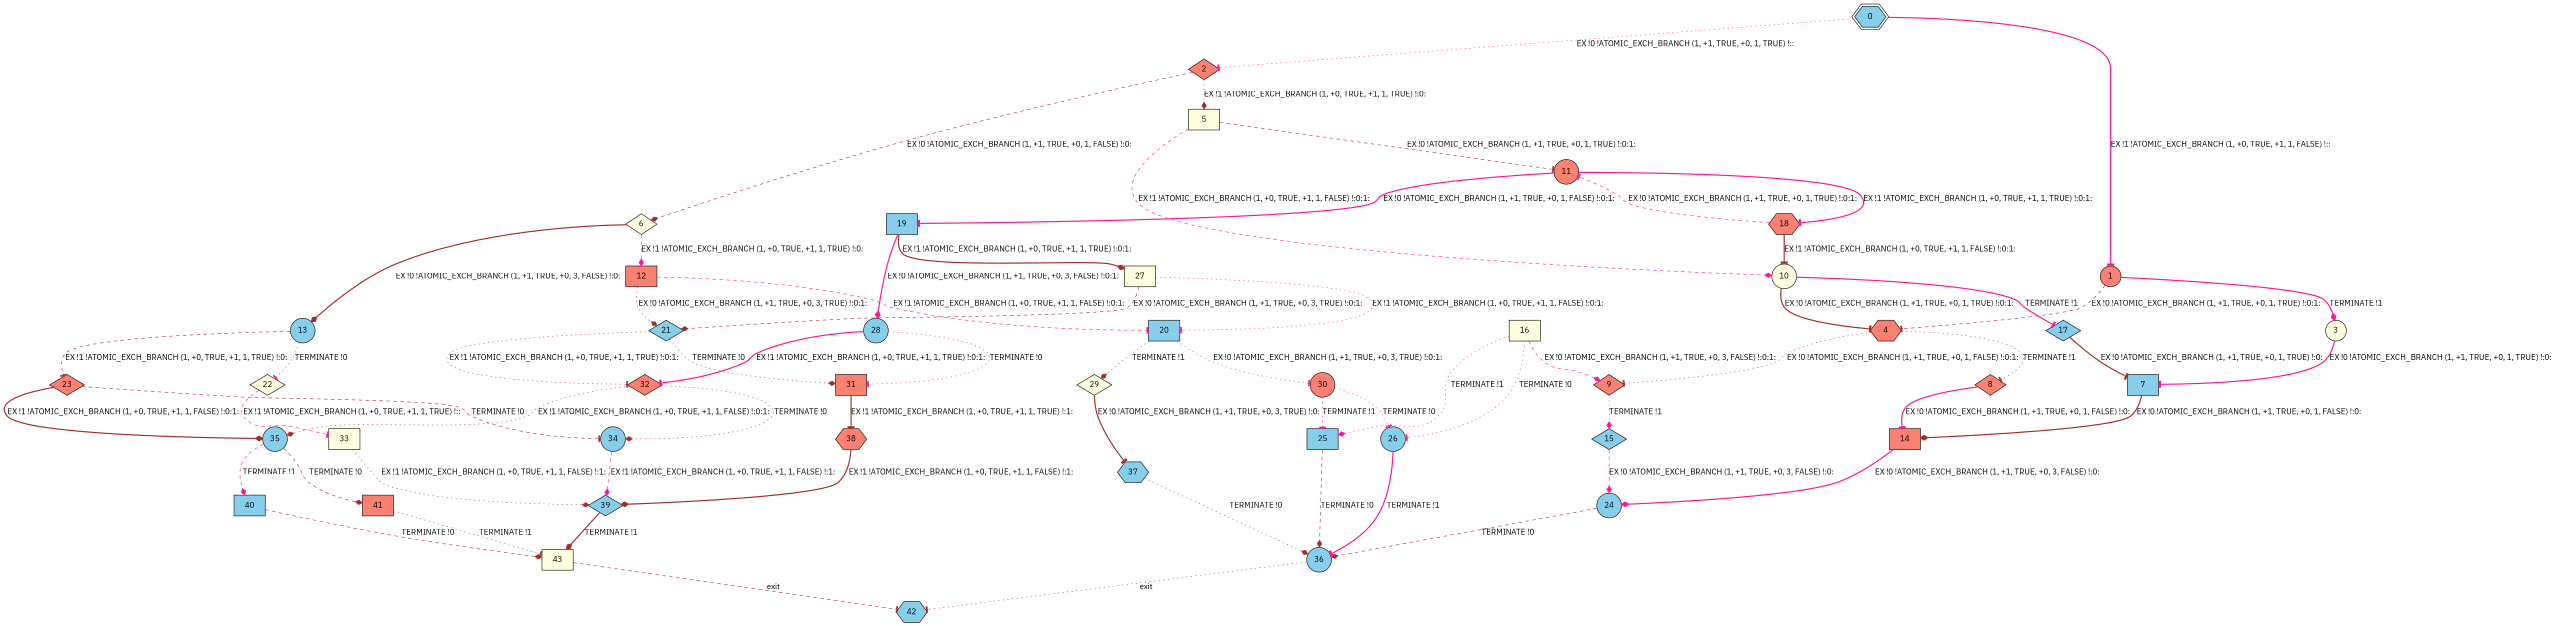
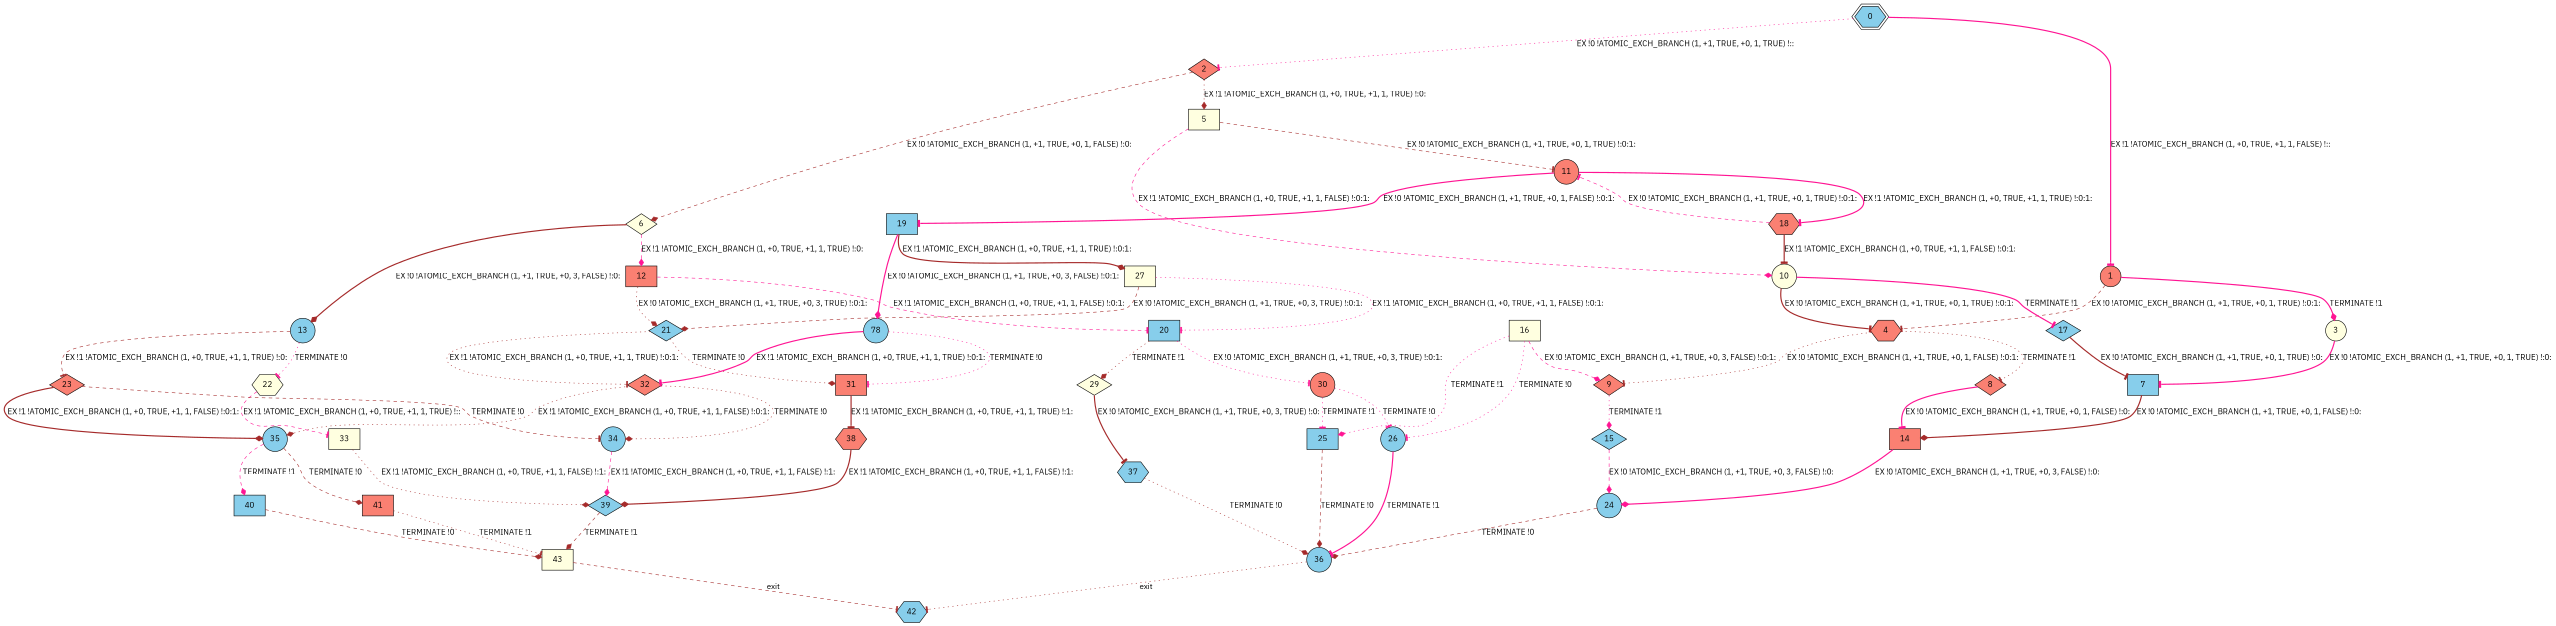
  digraph {
    fontname="IBM Plex Sans"
    node [fillcolor=skyblue fontname="IBM Plex Sans" shape=box style=filled]
    edge [arrowhead=tee color=brown fontname="IBM Plex Sans" style=dotted]
    0 [peripheries=2 shape=hexagon]
    1 [fillcolor=salmon shape=circle]
    2 [fillcolor=salmon shape=diamond]
    3 [fillcolor=lightyellow shape=circle]
    4 [fillcolor=salmon shape=hexagon]
    5 [fillcolor=lightyellow]
    6 [fillcolor=lightyellow shape=diamond]
    7
    8 [fillcolor=salmon shape=diamond]
    9 [fillcolor=salmon shape=diamond]
    10 [fillcolor=lightyellow shape=circle]
    11 [fillcolor=salmon shape=circle]
    12 [fillcolor=salmon]
    13 [shape=circle]
    14 [fillcolor=salmon]
    15 [shape=diamond]
    17 [shape=diamond]
    18 [fillcolor=salmon shape=hexagon]
    19
    20
    21 [shape=diamond]
-   22 [fillcolor=lightyellow shape=diamond]
+   22 [fillcolor=lightyellow shape=hexagon]
    23 [fillcolor=salmon shape=diamond]
    24 [shape=circle]
    16 [fillcolor=lightyellow]
    25
    26 [shape=circle]
    27 [fillcolor=lightyellow]
-   28 [shape=circle]
+   28 [shape=circle label=78]
    29 [fillcolor=lightyellow shape=diamond]
    30 [fillcolor=salmon shape=circle]
    31 [fillcolor=salmon]
    32 [fillcolor=salmon shape=diamond]
    33 [fillcolor=lightyellow]
    34 [shape=circle]
    35 [shape=circle]
    36 [shape=circle]
    37 [shape=hexagon]
    38 [fillcolor=salmon shape=hexagon]
    39 [shape=diamond]
    40
    41 [fillcolor=salmon]
    42 [shape=hexagon]
    43 [fillcolor=lightyellow]
    0 -> 1 [color=deeppink label="EX !1 !ATOMIC_EXCH_BRANCH (1, +0, TRUE, +1, 1, FALSE) !::" style=bold]
    0 -> 2 [color=deeppink label="EX !0 !ATOMIC_EXCH_BRANCH (1, +1, TRUE, +0, 1, TRUE) !::"]
    1 -> 3 [arrowhead=diamond color=deeppink label="TERMINATE !1" style=bold]
    1 -> 4 [label="EX !0 !ATOMIC_EXCH_BRANCH (1, +1, TRUE, +0, 1, TRUE) !:0:1:" style=dashed]
    2 -> 5 [arrowhead=diamond label="EX !1 !ATOMIC_EXCH_BRANCH (1, +0, TRUE, +1, 1, TRUE) !:0:"]
    2 -> 6 [arrowhead=diamond label="EX !0 !ATOMIC_EXCH_BRANCH (1, +1, TRUE, +0, 1, FALSE) !:0:" style=dashed]
    3 -> 7 [color=deeppink label="EX !0 !ATOMIC_EXCH_BRANCH (1, +1, TRUE, +0, 1, TRUE) !:0:" style=bold]
    4 -> 8 [label="TERMINATE !1"]
    4 -> 9 [label="EX !0 !ATOMIC_EXCH_BRANCH (1, +1, TRUE, +0, 1, FALSE) !:0:1:"]
    5 -> 10 [arrowhead=diamond color=deeppink label="EX !1 !ATOMIC_EXCH_BRANCH (1, +0, TRUE, +1, 1, FALSE) !:0:1:" style=dashed]
    5 -> 11 [label="EX !0 !ATOMIC_EXCH_BRANCH (1, +1, TRUE, +0, 1, TRUE) !:0:1:" style=dashed]
    6 -> 12 [arrowhead=diamond color=deeppink label="EX !1 !ATOMIC_EXCH_BRANCH (1, +0, TRUE, +1, 1, TRUE) !:0:" style=dashed]
    6 -> 13 [arrowhead=diamond label="EX !0 !ATOMIC_EXCH_BRANCH (1, +1, TRUE, +0, 3, FALSE) !:0:" style=bold]
    7 -> 14 [arrowhead=diamond label="EX !0 !ATOMIC_EXCH_BRANCH (1, +1, TRUE, +0, 1, FALSE) !:0:" style=bold]
    8 -> 14 [color=deeppink label="EX !0 !ATOMIC_EXCH_BRANCH (1, +1, TRUE, +0, 1, FALSE) !:0:" style=bold]
    9 -> 15 [arrowhead=diamond color=deeppink label="TERMINATE !1"]
    10 -> 4 [label="EX !0 !ATOMIC_EXCH_BRANCH (1, +1, TRUE, +0, 1, TRUE) !:0:1:" style=bold]
    10 -> 17 [color=deeppink label="TERMINATE !1" style=bold]
    11 -> 18 [color=deeppink label="EX !1 !ATOMIC_EXCH_BRANCH (1, +0, TRUE, +1, 1, TRUE) !:0:1:" style=bold]
    11 -> 19 [color=deeppink label="EX !0 !ATOMIC_EXCH_BRANCH (1, +1, TRUE, +0, 1, FALSE) !:0:1:" style=bold]
    12 -> 20 [color=deeppink label="EX !1 !ATOMIC_EXCH_BRANCH (1, +0, TRUE, +1, 1, FALSE) !:0:1:" style=dashed]
    12 -> 21 [arrowhead=diamond label="EX !0 !ATOMIC_EXCH_BRANCH (1, +1, TRUE, +0, 3, TRUE) !:0:1:"]
    13 -> 22 [color=deeppink label="TERMINATE !0"]
    13 -> 23 [label="EX !1 !ATOMIC_EXCH_BRANCH (1, +0, TRUE, +1, 1, TRUE) !:0:" style=dashed]
    14 -> 24 [arrowhead=diamond color=deeppink label="EX !0 !ATOMIC_EXCH_BRANCH (1, +1, TRUE, +0, 3, FALSE) !:0:" style=bold]
    15 -> 24 [arrowhead=diamond color=deeppink label="EX !0 !ATOMIC_EXCH_BRANCH (1, +1, TRUE, +0, 3, FALSE) !:0:" style=dashed]
    17 -> 7 [label="EX !0 !ATOMIC_EXCH_BRANCH (1, +1, TRUE, +0, 1, TRUE) !:0:" style=bold]
    18 -> 10 [label="EX !1 !ATOMIC_EXCH_BRANCH (1, +0, TRUE, +1, 1, FALSE) !:0:1:" style=bold]
    18 -> 11 [color=deeppink label="EX !0 !ATOMIC_EXCH_BRANCH (1, +1, TRUE, +0, 1, TRUE) !:0:1:" style=dashed]
    19 -> 27 [arrowhead=diamond label="EX !1 !ATOMIC_EXCH_BRANCH (1, +0, TRUE, +1, 1, TRUE) !:0:1:" style=bold]
    19 -> 28 [arrowhead=diamond color=deeppink label="EX !0 !ATOMIC_EXCH_BRANCH (1, +1, TRUE, +0, 3, FALSE) !:0:1:" style=bold]
    20 -> 29 [arrowhead=diamond label="TERMINATE !1"]
    20 -> 30 [color=deeppink label="EX !0 !ATOMIC_EXCH_BRANCH (1, +1, TRUE, +0, 3, TRUE) !:0:1:"]
    21 -> 31 [arrowhead=diamond label="TERMINATE !0"]
    21 -> 32 [label="EX !1 !ATOMIC_EXCH_BRANCH (1, +0, TRUE, +1, 1, TRUE) !:0:1:"]
    22 -> 33 [color=deeppink label="EX !1 !ATOMIC_EXCH_BRANCH (1, +0, TRUE, +1, 1, TRUE) !::" style=dashed]
    23 -> 34 [label="TERMINATE !0" style=dashed]
    23 -> 35 [arrowhead=diamond label="EX !1 !ATOMIC_EXCH_BRANCH (1, +0, TRUE, +1, 1, FALSE) !:0:1:" style=bold]
    24 -> 36 [arrowhead=diamond label="TERMINATE !0" style=dashed]
    16 -> 9 [arrowhead=diamond color=deeppink label="EX !0 !ATOMIC_EXCH_BRANCH (1, +1, TRUE, +0, 3, FALSE) !:0:1:" style=dashed]
    16 -> 25 [arrowhead=diamond color=deeppink label="TERMINATE !1"]
    16 -> 26 [color=deeppink label="TERMINATE !0"]
    25 -> 36 [arrowhead=diamond label="TERMINATE !0" style=dashed]
    26 -> 36 [color=deeppink label="TERMINATE !1" style=bold]
    27 -> 20 [color=deeppink label="EX !1 !ATOMIC_EXCH_BRANCH (1, +0, TRUE, +1, 1, FALSE) !:0:1:"]
    27 -> 21 [arrowhead=diamond label="EX !0 !ATOMIC_EXCH_BRANCH (1, +1, TRUE, +0, 3, TRUE) !:0:1:" style=dashed]
    28 -> 31 [color=deeppink label="TERMINATE !0"]
    28 -> 32 [color=deeppink label="EX !1 !ATOMIC_EXCH_BRANCH (1, +0, TRUE, +1, 1, TRUE) !:0:1:" style=bold]
    29 -> 37 [label="EX !0 !ATOMIC_EXCH_BRANCH (1, +1, TRUE, +0, 3, TRUE) !:0:" style=bold]
    30 -> 25 [color=deeppink label="TERMINATE !1"]
    30 -> 26 [color=deeppink label="TERMINATE !0"]
    31 -> 38 [label="EX !1 !ATOMIC_EXCH_BRANCH (1, +0, TRUE, +1, 1, TRUE) !:1:" style=bold]
    32 -> 34 [arrowhead=diamond label="TERMINATE !0"]
    32 -> 35 [arrowhead=diamond label="EX !1 !ATOMIC_EXCH_BRANCH (1, +0, TRUE, +1, 1, FALSE) !:0:1:"]
    33 -> 39 [arrowhead=diamond label="EX !1 !ATOMIC_EXCH_BRANCH (1, +0, TRUE, +1, 1, FALSE) !:1:"]
    34 -> 39 [arrowhead=diamond color=deeppink label="EX !1 !ATOMIC_EXCH_BRANCH (1, +0, TRUE, +1, 1, FALSE) !:1:" style=dashed]
    35 -> 40 [arrowhead=diamond color=deeppink label="TERMINATE !1" style=dashed]
    35 -> 41 [arrowhead=diamond label="TERMINATE !0" style=dashed]
    36 -> 42 [label=exit]
    37 -> 36 [arrowhead=diamond label="TERMINATE !0"]
    38 -> 39 [arrowhead=diamond label="EX !1 !ATOMIC_EXCH_BRANCH (1, +0, TRUE, +1, 1, FALSE) !:1:" style=bold]
-   39 -> 43 [arrowhead=diamond label="TERMINATE !1" style=bold]
+   39 -> 43 [arrowhead=diamond label="TERMINATE !1" style=dashed]
    40 -> 43 [arrowhead=diamond label="TERMINATE !0" style=dashed]
    41 -> 43 [label="TERMINATE !1"]
    43 -> 42 [label=exit style=dashed]
  }
